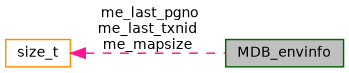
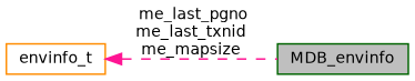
  digraph {
    rankdir=LR
    node [fontname=Helvetica fontsize=10 shape=record style=filled]
    n1 [color=darkgreen fillcolor=grey75 fontcolor=black height=0.2 label=MDB_envinfo width=0.4]
-   n2 [color=darkorange fillcolor=white height=0.2 label=size_t width=0.4]
+   n2 [color=darkorange fillcolor=white height=0.2 label=envinfo_t width=0.4]
    n2 -> n1 [color=deeppink dir=back fontname=Helvetica fontsize=10 label=" me_last_pgno\nme_last_txnid\nme_mapsize" labelfontname=Helvetica labelfontsize=10 style=dashed]
  }
